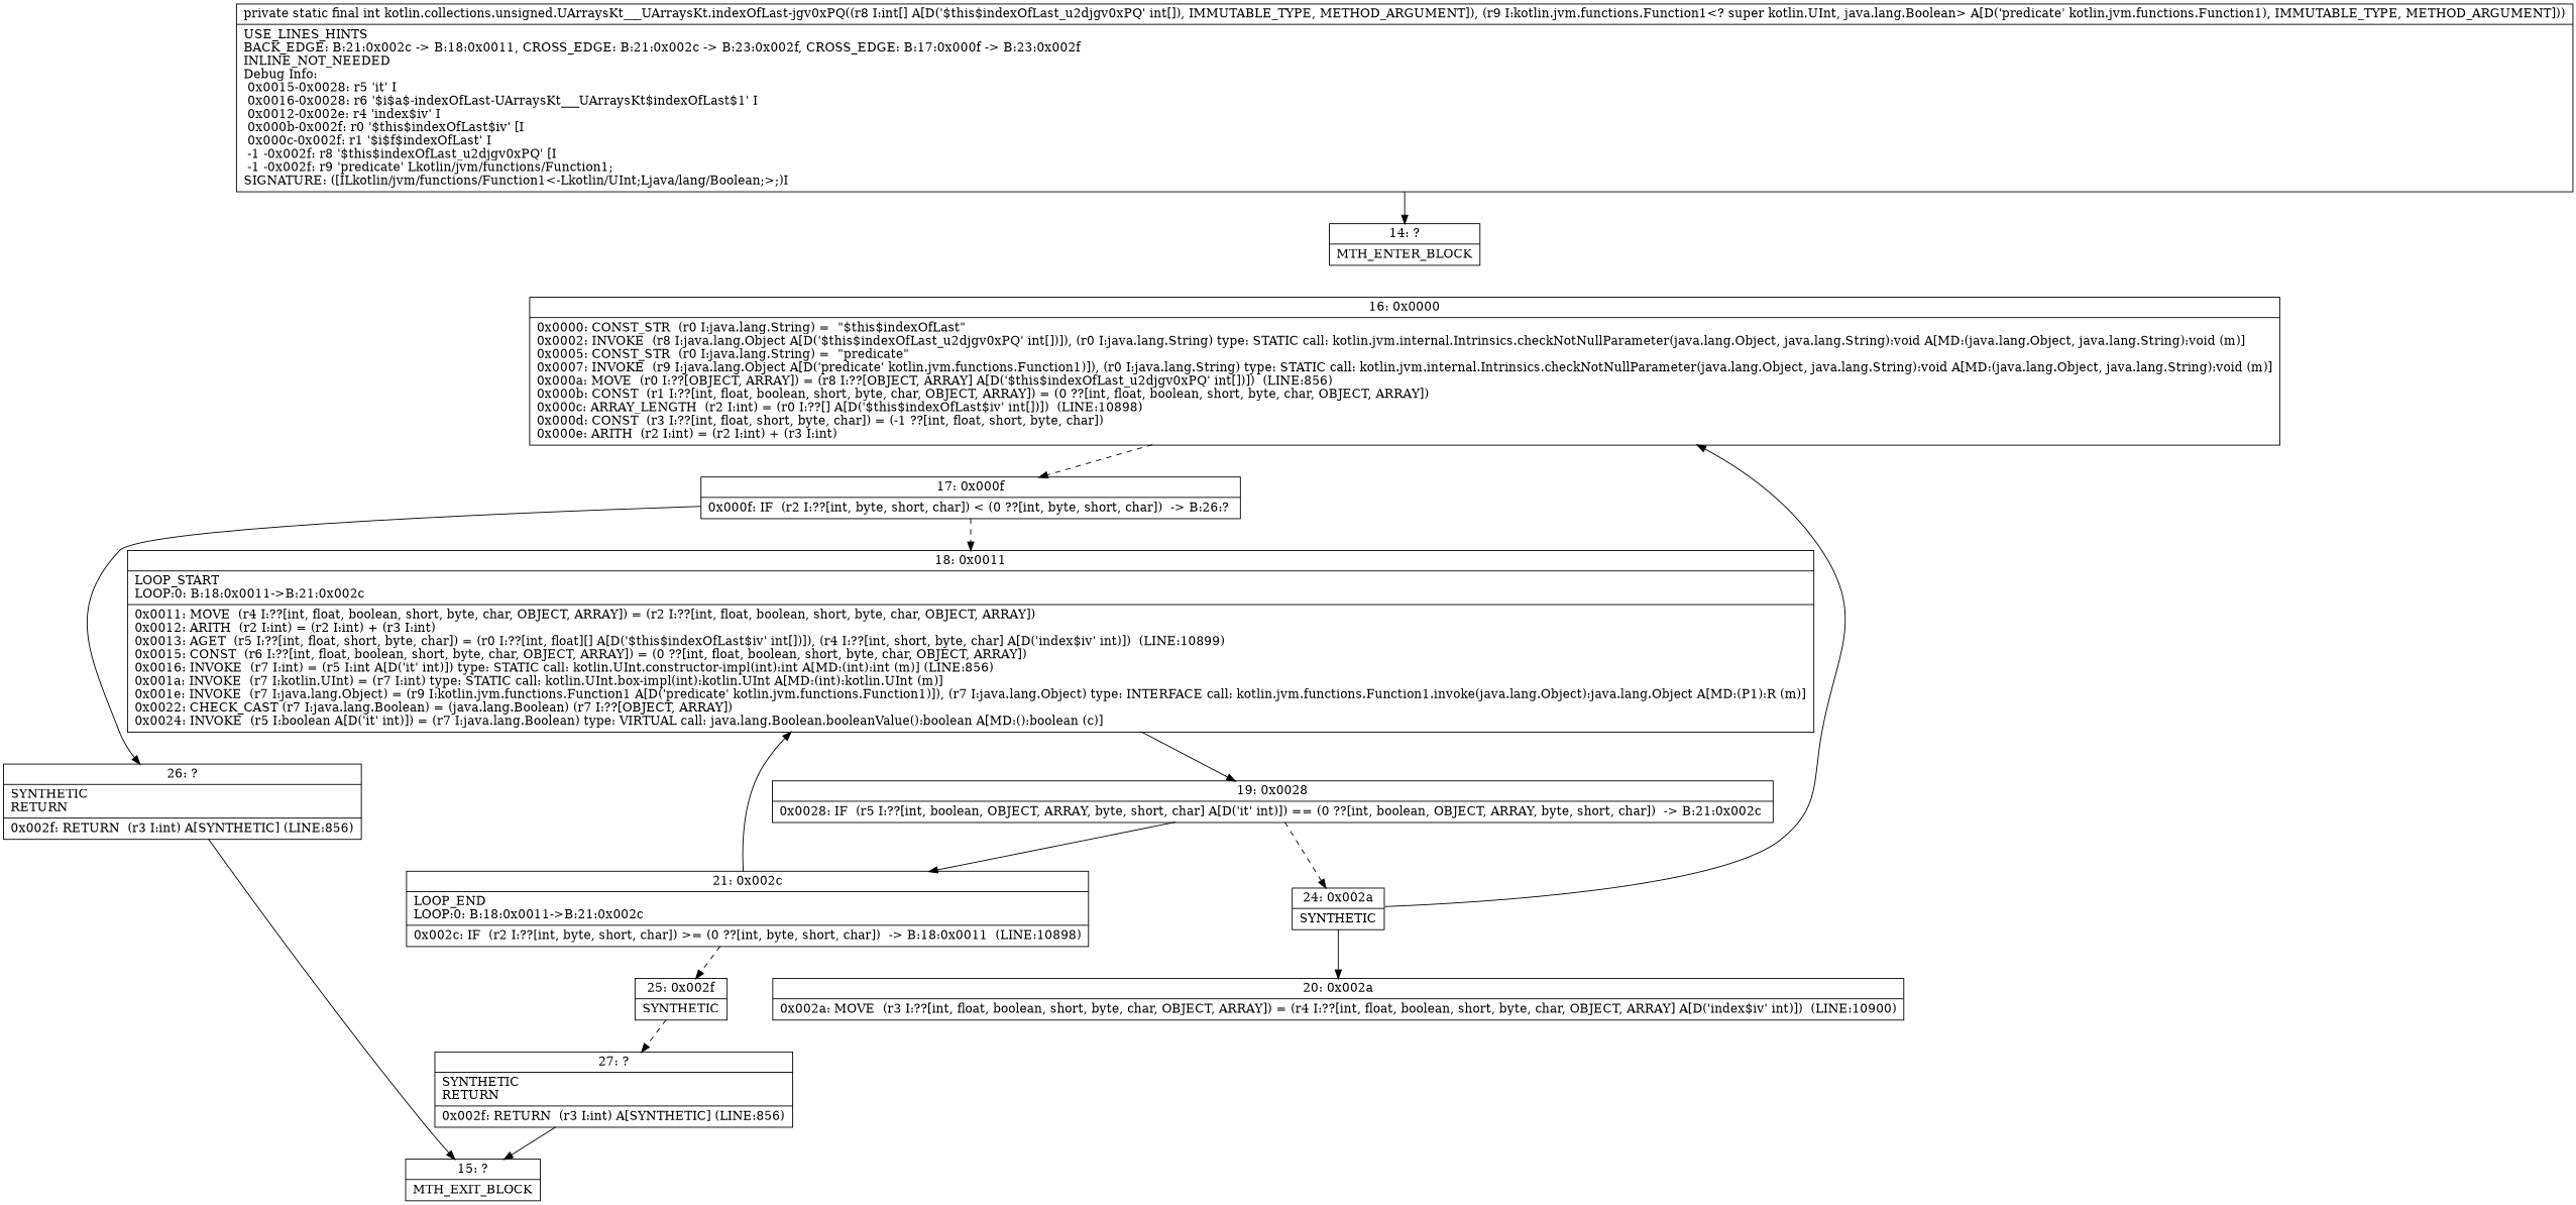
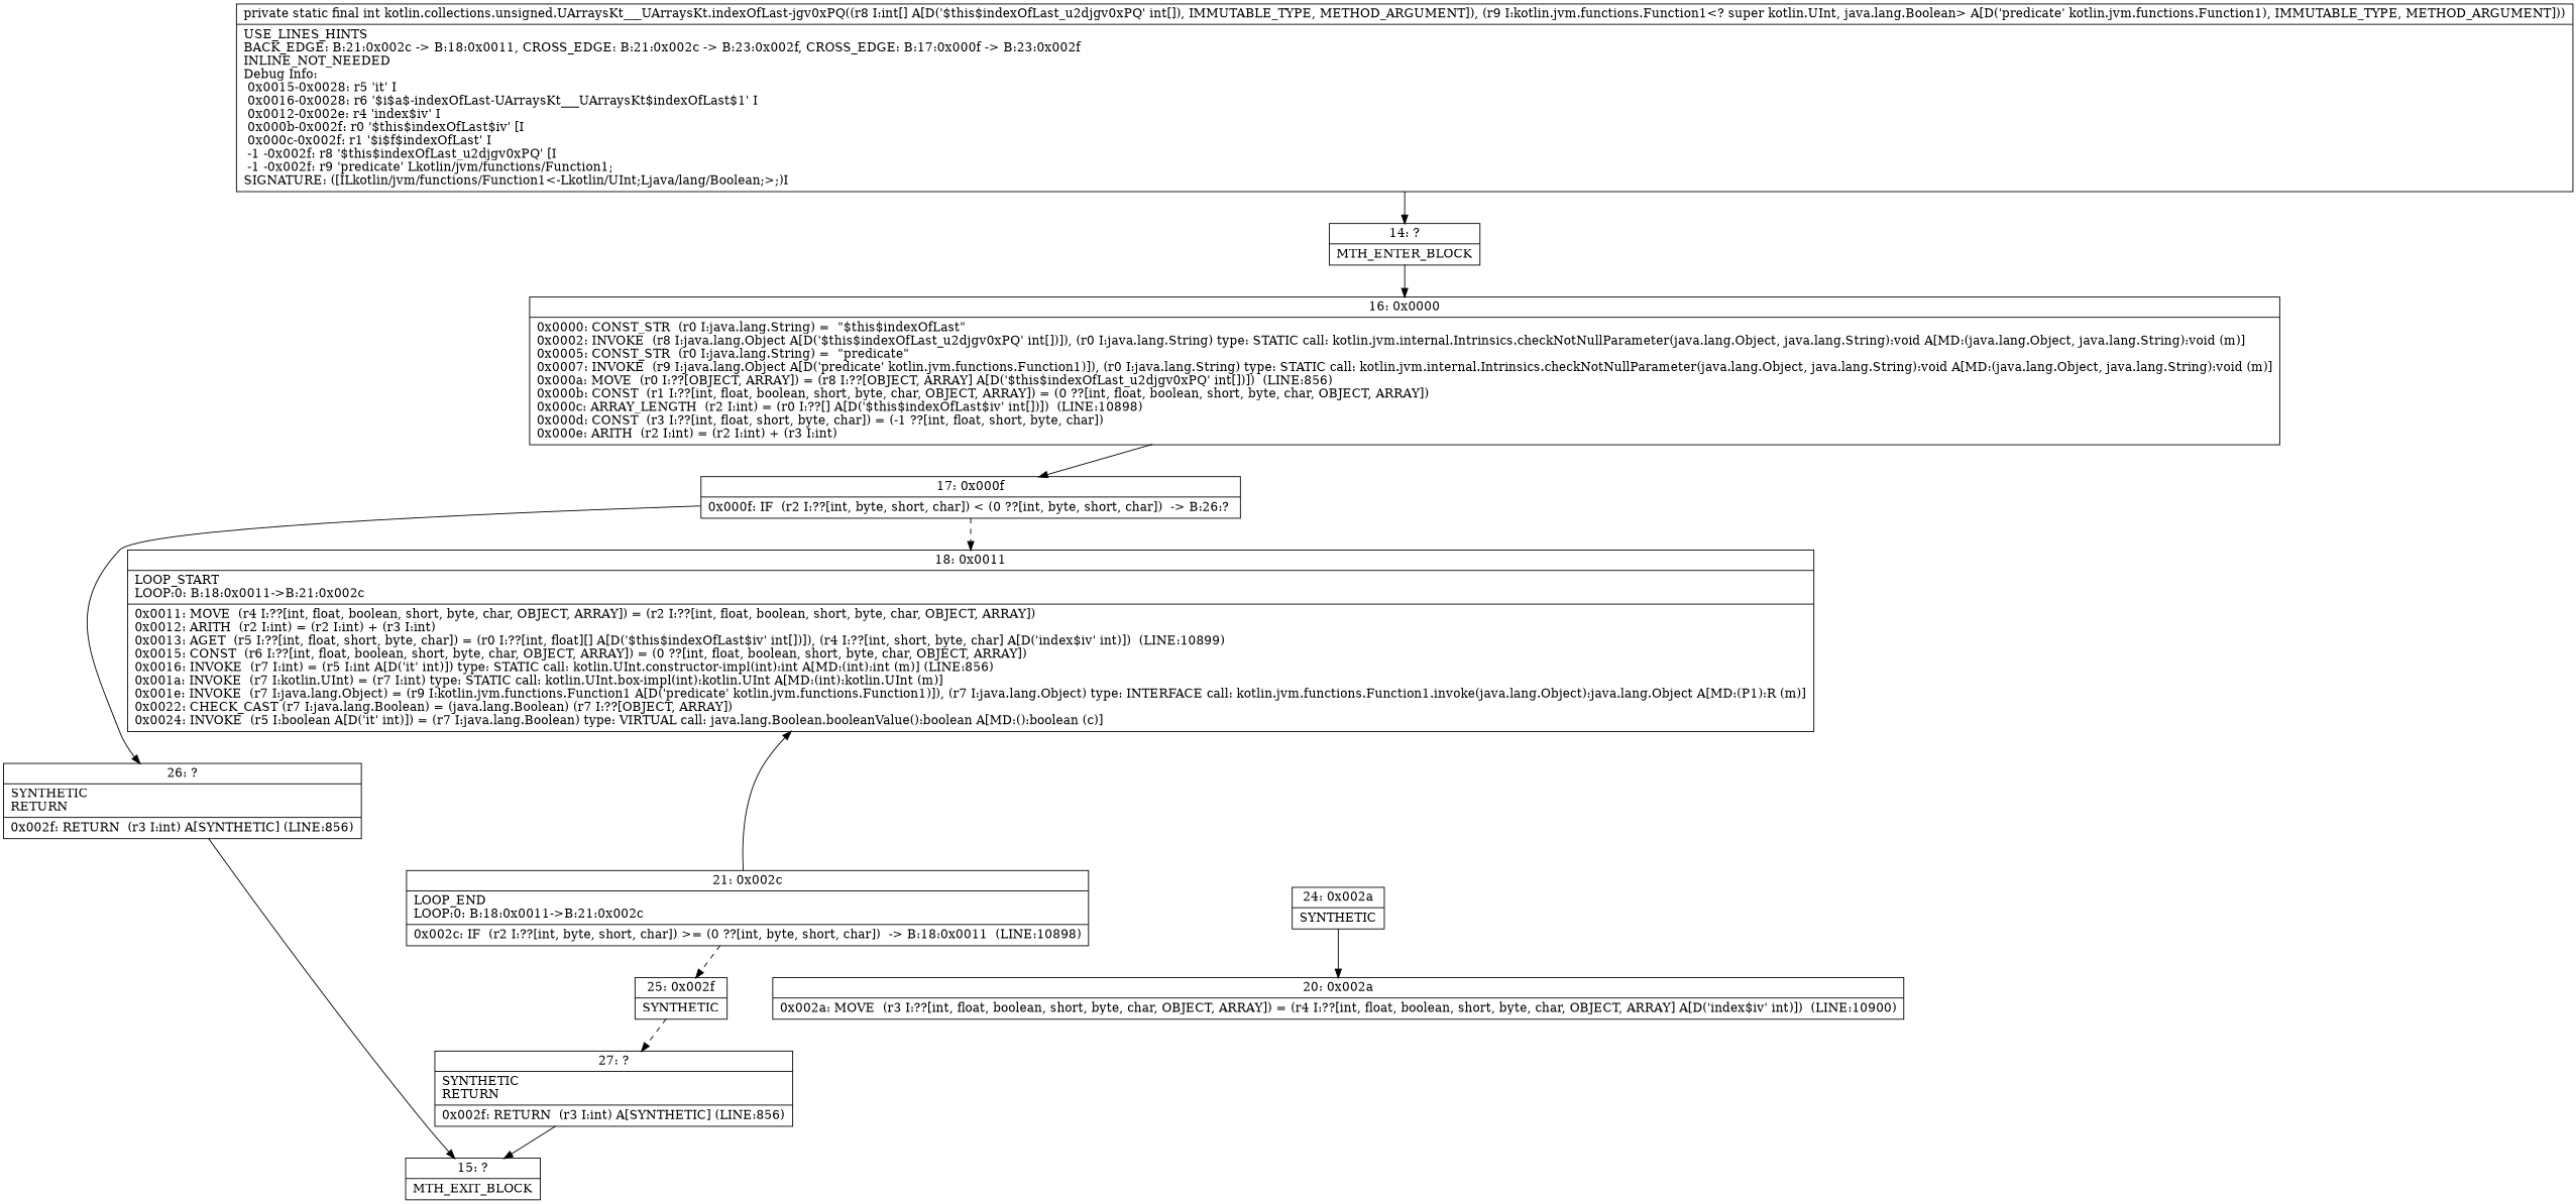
  digraph {
    node [shape=record]
    n1 [label="{14\:\ ?|MTH_ENTER_BLOCK\l}"]
    n2 [label="{16\:\ 0x0000|0x0000: CONST_STR  (r0 I:java.lang.String) =  \"$this$indexOfLast\" \l0x0002: INVOKE  (r8 I:java.lang.Object A[D('$this$indexOfLast_u2djgv0xPQ' int[])]), (r0 I:java.lang.String) type: STATIC call: kotlin.jvm.internal.Intrinsics.checkNotNullParameter(java.lang.Object, java.lang.String):void A[MD:(java.lang.Object, java.lang.String):void (m)]\l0x0005: CONST_STR  (r0 I:java.lang.String) =  \"predicate\" \l0x0007: INVOKE  (r9 I:java.lang.Object A[D('predicate' kotlin.jvm.functions.Function1)]), (r0 I:java.lang.String) type: STATIC call: kotlin.jvm.internal.Intrinsics.checkNotNullParameter(java.lang.Object, java.lang.String):void A[MD:(java.lang.Object, java.lang.String):void (m)]\l0x000a: MOVE  (r0 I:??[OBJECT, ARRAY]) = (r8 I:??[OBJECT, ARRAY] A[D('$this$indexOfLast_u2djgv0xPQ' int[])])  (LINE:856)\l0x000b: CONST  (r1 I:??[int, float, boolean, short, byte, char, OBJECT, ARRAY]) = (0 ??[int, float, boolean, short, byte, char, OBJECT, ARRAY]) \l0x000c: ARRAY_LENGTH  (r2 I:int) = (r0 I:??[] A[D('$this$indexOfLast$iv' int[])])  (LINE:10898)\l0x000d: CONST  (r3 I:??[int, float, short, byte, char]) = (\-1 ??[int, float, short, byte, char]) \l0x000e: ARITH  (r2 I:int) = (r2 I:int) + (r3 I:int) \l}"]
    n3 [label="{17\:\ 0x000f|0x000f: IF  (r2 I:??[int, byte, short, char]) \< (0 ??[int, byte, short, char])  \-\> B:26:? \l}"]
    n4 [label="{18\:\ 0x0011|LOOP_START\lLOOP:0: B:18:0x0011\-\>B:21:0x002c\l|0x0011: MOVE  (r4 I:??[int, float, boolean, short, byte, char, OBJECT, ARRAY]) = (r2 I:??[int, float, boolean, short, byte, char, OBJECT, ARRAY]) \l0x0012: ARITH  (r2 I:int) = (r2 I:int) + (r3 I:int) \l0x0013: AGET  (r5 I:??[int, float, short, byte, char]) = (r0 I:??[int, float][] A[D('$this$indexOfLast$iv' int[])]), (r4 I:??[int, short, byte, char] A[D('index$iv' int)])  (LINE:10899)\l0x0015: CONST  (r6 I:??[int, float, boolean, short, byte, char, OBJECT, ARRAY]) = (0 ??[int, float, boolean, short, byte, char, OBJECT, ARRAY]) \l0x0016: INVOKE  (r7 I:int) = (r5 I:int A[D('it' int)]) type: STATIC call: kotlin.UInt.constructor\-impl(int):int A[MD:(int):int (m)] (LINE:856)\l0x001a: INVOKE  (r7 I:kotlin.UInt) = (r7 I:int) type: STATIC call: kotlin.UInt.box\-impl(int):kotlin.UInt A[MD:(int):kotlin.UInt (m)]\l0x001e: INVOKE  (r7 I:java.lang.Object) = (r9 I:kotlin.jvm.functions.Function1 A[D('predicate' kotlin.jvm.functions.Function1)]), (r7 I:java.lang.Object) type: INTERFACE call: kotlin.jvm.functions.Function1.invoke(java.lang.Object):java.lang.Object A[MD:(P1):R (m)]\l0x0022: CHECK_CAST (r7 I:java.lang.Boolean) = (java.lang.Boolean) (r7 I:??[OBJECT, ARRAY]) \l0x0024: INVOKE  (r5 I:boolean A[D('it' int)]) = (r7 I:java.lang.Boolean) type: VIRTUAL call: java.lang.Boolean.booleanValue():boolean A[MD:():boolean (c)]\l}"]
    n5 [label="{26\:\ ?|SYNTHETIC\lRETURN\l|0x002f: RETURN  (r3 I:int) A[SYNTHETIC] (LINE:856)\l}"]
-   n6 [label="{19\:\ 0x0028|0x0028: IF  (r5 I:??[int, boolean, OBJECT, ARRAY, byte, short, char] A[D('it' int)]) == (0 ??[int, boolean, OBJECT, ARRAY, byte, short, char])  \-\> B:21:0x002c \l}"]
    n7 [label="{15\:\ ?|MTH_EXIT_BLOCK\l}"]
    n8 [label="{21\:\ 0x002c|LOOP_END\lLOOP:0: B:18:0x0011\-\>B:21:0x002c\l|0x002c: IF  (r2 I:??[int, byte, short, char]) \>= (0 ??[int, byte, short, char])  \-\> B:18:0x0011  (LINE:10898)\l}"]
    n9 [label="{24\:\ 0x002a|SYNTHETIC\l}"]
    n10 [label="{25\:\ 0x002f|SYNTHETIC\l}"]
    n11 [label="{20\:\ 0x002a|0x002a: MOVE  (r3 I:??[int, float, boolean, short, byte, char, OBJECT, ARRAY]) = (r4 I:??[int, float, boolean, short, byte, char, OBJECT, ARRAY] A[D('index$iv' int)])  (LINE:10900)\l}"]
    n12 [label="{27\:\ ?|SYNTHETIC\lRETURN\l|0x002f: RETURN  (r3 I:int) A[SYNTHETIC] (LINE:856)\l}"]
    n13 [label="{private static final int kotlin.collections.unsigned.UArraysKt___UArraysKt.indexOfLast\-jgv0xPQ((r8 I:int[] A[D('$this$indexOfLast_u2djgv0xPQ' int[]), IMMUTABLE_TYPE, METHOD_ARGUMENT]), (r9 I:kotlin.jvm.functions.Function1\<? super kotlin.UInt, java.lang.Boolean\> A[D('predicate' kotlin.jvm.functions.Function1), IMMUTABLE_TYPE, METHOD_ARGUMENT]))  | USE_LINES_HINTS\lBACK_EDGE: B:21:0x002c \-\> B:18:0x0011, CROSS_EDGE: B:21:0x002c \-\> B:23:0x002f, CROSS_EDGE: B:17:0x000f \-\> B:23:0x002f\lINLINE_NOT_NEEDED\lDebug Info:\l  0x0015\-0x0028: r5 'it' I\l  0x0016\-0x0028: r6 '$i$a$\-indexOfLast\-UArraysKt___UArraysKt$indexOfLast$1' I\l  0x0012\-0x002e: r4 'index$iv' I\l  0x000b\-0x002f: r0 '$this$indexOfLast$iv' [I\l  0x000c\-0x002f: r1 '$i$f$indexOfLast' I\l  \-1 \-0x002f: r8 '$this$indexOfLast_u2djgv0xPQ' [I\l  \-1 \-0x002f: r9 'predicate' Lkotlin\/jvm\/functions\/Function1;\lSIGNATURE: ([ILkotlin\/jvm\/functions\/Function1\<\-Lkotlin\/UInt;Ljava\/lang\/Boolean;\>;)I\l}"]
-   n9 -> n2
-   n2 -> n3 [style=dashed]
+   n1 -> n2
+   n2 -> n3
    n3 -> n4 [style=dashed]
    n3 -> n5
-   n4 -> n6
    n5 -> n7
-   n6 -> n8
-   n6 -> n9 [style=dashed]
    n8 -> n4
    n8 -> n10 [style=dashed]
    n9 -> n11
    n10 -> n12 [style=dashed]
    n12 -> n7
    n13 -> n1
  }
